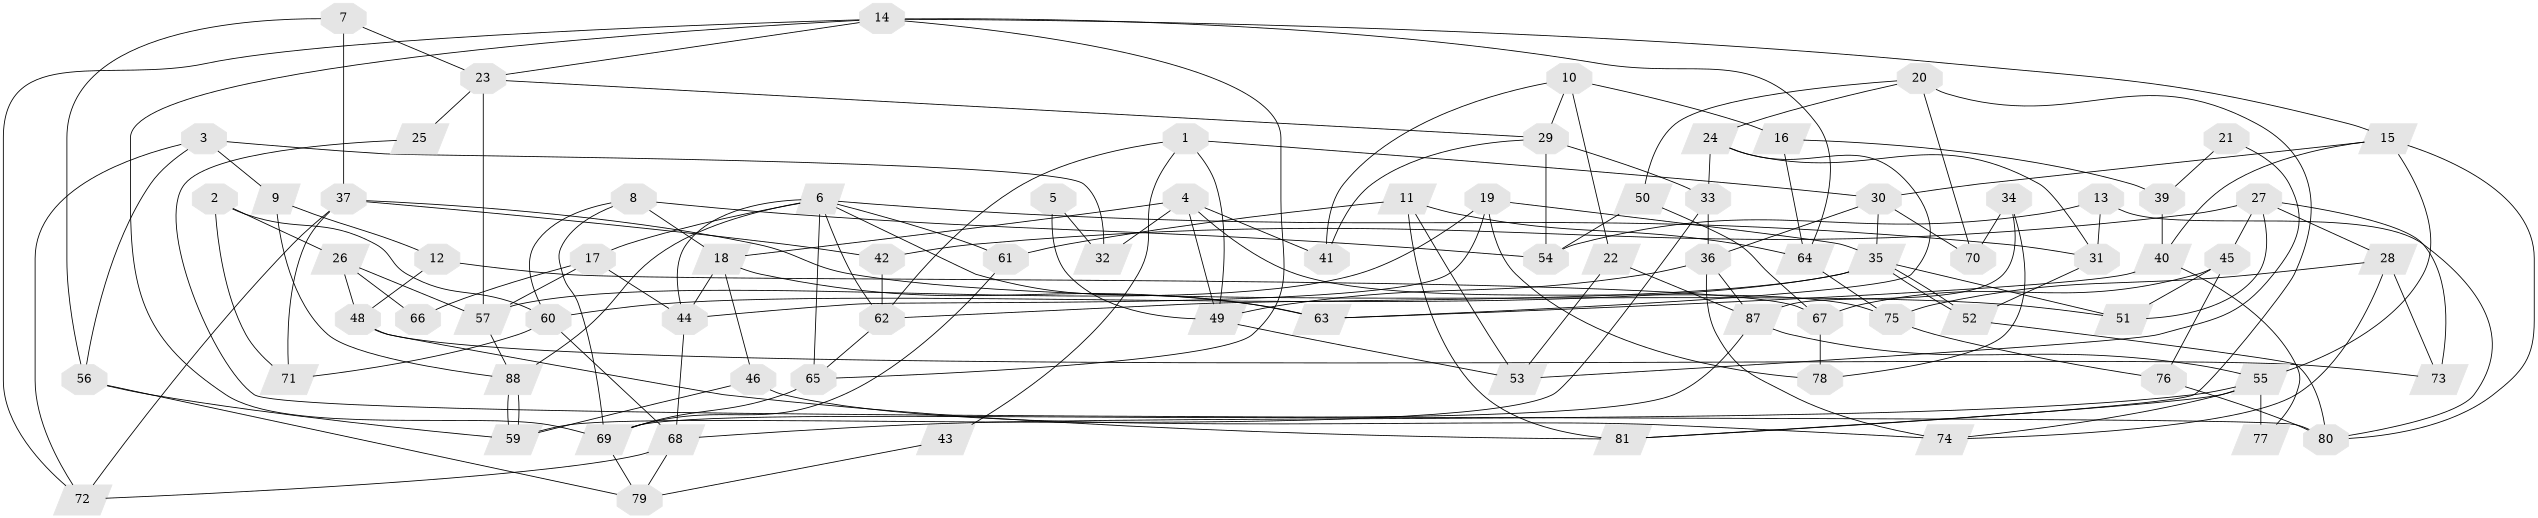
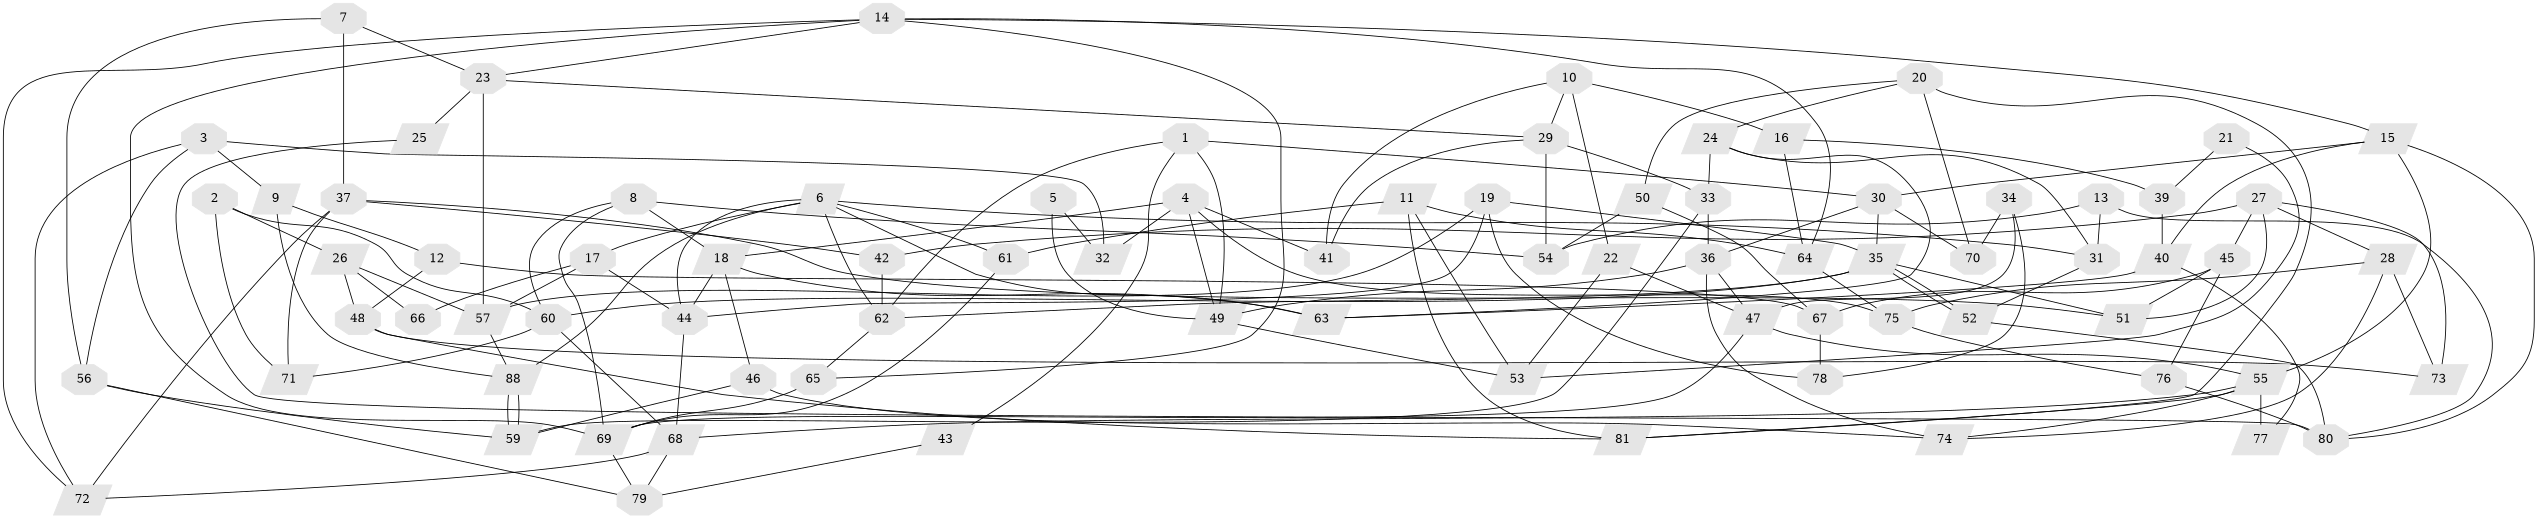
  graph {
    node [color=gray90 shape=octagon style=filled]
    1
    30
    43 [shape=parallelogram]
    49 [shape=parallelogram]
    62
    35 [shape=parallelogram]
    70
    36
    79
    53 [shape=parallelogram]
    65
    26 [shape=parallelogram]
    2
    60
    71 [shape=parallelogram]
    57 [shape=parallelogram]
    66
    48
    68 [shape=parallelogram]
    9 [shape=parallelogram]
    3
    32 [shape=parallelogram]
    56
    72 [shape=parallelogram]
    n25 [label=88 shape=parallelogram]
    12
    59 [shape=parallelogram]
    4
    18 [shape=parallelogram]
    41
    75
    44
    63 [shape=parallelogram]
    46
    76
    5
    6 [shape=parallelogram]
    17
    31
    61
    52 [shape=parallelogram]
    69 [shape=parallelogram]
    7
    23
    37
    29
    25 [shape=parallelogram]
    42
    51 [shape=parallelogram]
    8
    54
    67
    10
    16 [shape=parallelogram]
    22 [shape=parallelogram]
    64 [shape=parallelogram]
    39
-   47 [shape=parallelogram label=87]
+   47 [shape=parallelogram]
    33
    11 [shape=parallelogram]
    81 [shape=parallelogram]
    78
    13
    80
    14
    15 [shape=parallelogram]
    40 [shape=parallelogram]
    55 [shape=parallelogram]
    77 [shape=parallelogram]
    74 [shape=parallelogram]
    19
    20
    24 [shape=parallelogram]
    50 [shape=parallelogram]
    21
    73 [shape=parallelogram]
    28 [shape=parallelogram]
    27
    45
    34
    1 -- 30
    1 -- 43
    1 -- 49
    1 -- 62
    30 -- 35
    30 -- 70
    30 -- 36
    43 -- 79
    49 -- 53
    62 -- 65
    35 -- 62
    35 -- 60
    35 -- 52
    35 -- 52
    35 -- 51
    36 -- 49
    36 -- 47
    36 -- 74
    65 -- 69
    26 -- 57
    26 -- 66
    26 -- 48
    2 -- 26
    2 -- 60
    2 -- 71
    60 -- 71
    60 -- 68
    57 -- n25
    48 -- 81
    48 -- 73
    68 -- 79
    68 -- 72
    9 -- n25
    9 -- 12
    3 -- 9
    3 -- 32
    3 -- 56
    3 -- 72
    56 -- 79
    56 -- 59
    n25 -- 59
    n25 -- 59
    12 -- 48
    12 -- 67
    4 -- 49
    4 -- 32
    4 -- 18
    4 -- 41
    4 -- 75
    18 -- 44
    18 -- 63
    18 -- 46
    75 -- 76
    44 -- 68
    46 -- 59
    46 -- 74
    76 -- 80
    5 -- 49
    5 -- 32
    6 -- 62
-   6 -- 65
    6 -- n25
    6 -- 44
    6 -- 63
    6 -- 17
    6 -- 31
    6 -- 61
    17 -- 57
    17 -- 66
    17 -- 44
    31 -- 52
    61 -- 69
    52 -- 80
    69 -- 79
    7 -- 56
    7 -- 23
    7 -- 37
    23 -- 57
    23 -- 29
    23 -- 25
    37 -- 71
    37 -- 72
    37 -- 42
    37 -- 51
    29 -- 41
    29 -- 54
    29 -- 33
    25 -- 80
    42 -- 62
    8 -- 60
    8 -- 18
    8 -- 69
    8 -- 54
    67 -- 78
    10 -- 41
    10 -- 29
    10 -- 16
    10 -- 22
    16 -- 64
    16 -- 39
    22 -- 53
    22 -- 47
    64 -- 75
    39 -- 40
    47 -- 69
    47 -- 55
    33 -- 36
    33 -- 59
    11 -- 53
    11 -- 61
    11 -- 64
    11 -- 81
    13 -- 31
    13 -- 54
    13 -- 80
    14 -- 65
    14 -- 72
    14 -- 69
    14 -- 23
    14 -- 64
    14 -- 15
    15 -- 30
    15 -- 80
    15 -- 40
    15 -- 55
    40 -- 63
    40 -- 77
    55 -- 68
    55 -- 81
    55 -- 77
    55 -- 74
    19 -- 35
    19 -- 57
    19 -- 44
    19 -- 78
    20 -- 70
    20 -- 81
    20 -- 24
    20 -- 50
    24 -- 63
    24 -- 31
    24 -- 33
    50 -- 54
    50 -- 67
    21 -- 53
    21 -- 39
    28 -- 75
    28 -- 74
    28 -- 73
    27 -- 42
    27 -- 51
    27 -- 73
    27 -- 28
    27 -- 45
    45 -- 76
    45 -- 51
    45 -- 67
    34 -- 70
    34 -- 47
    34 -- 78
  }
